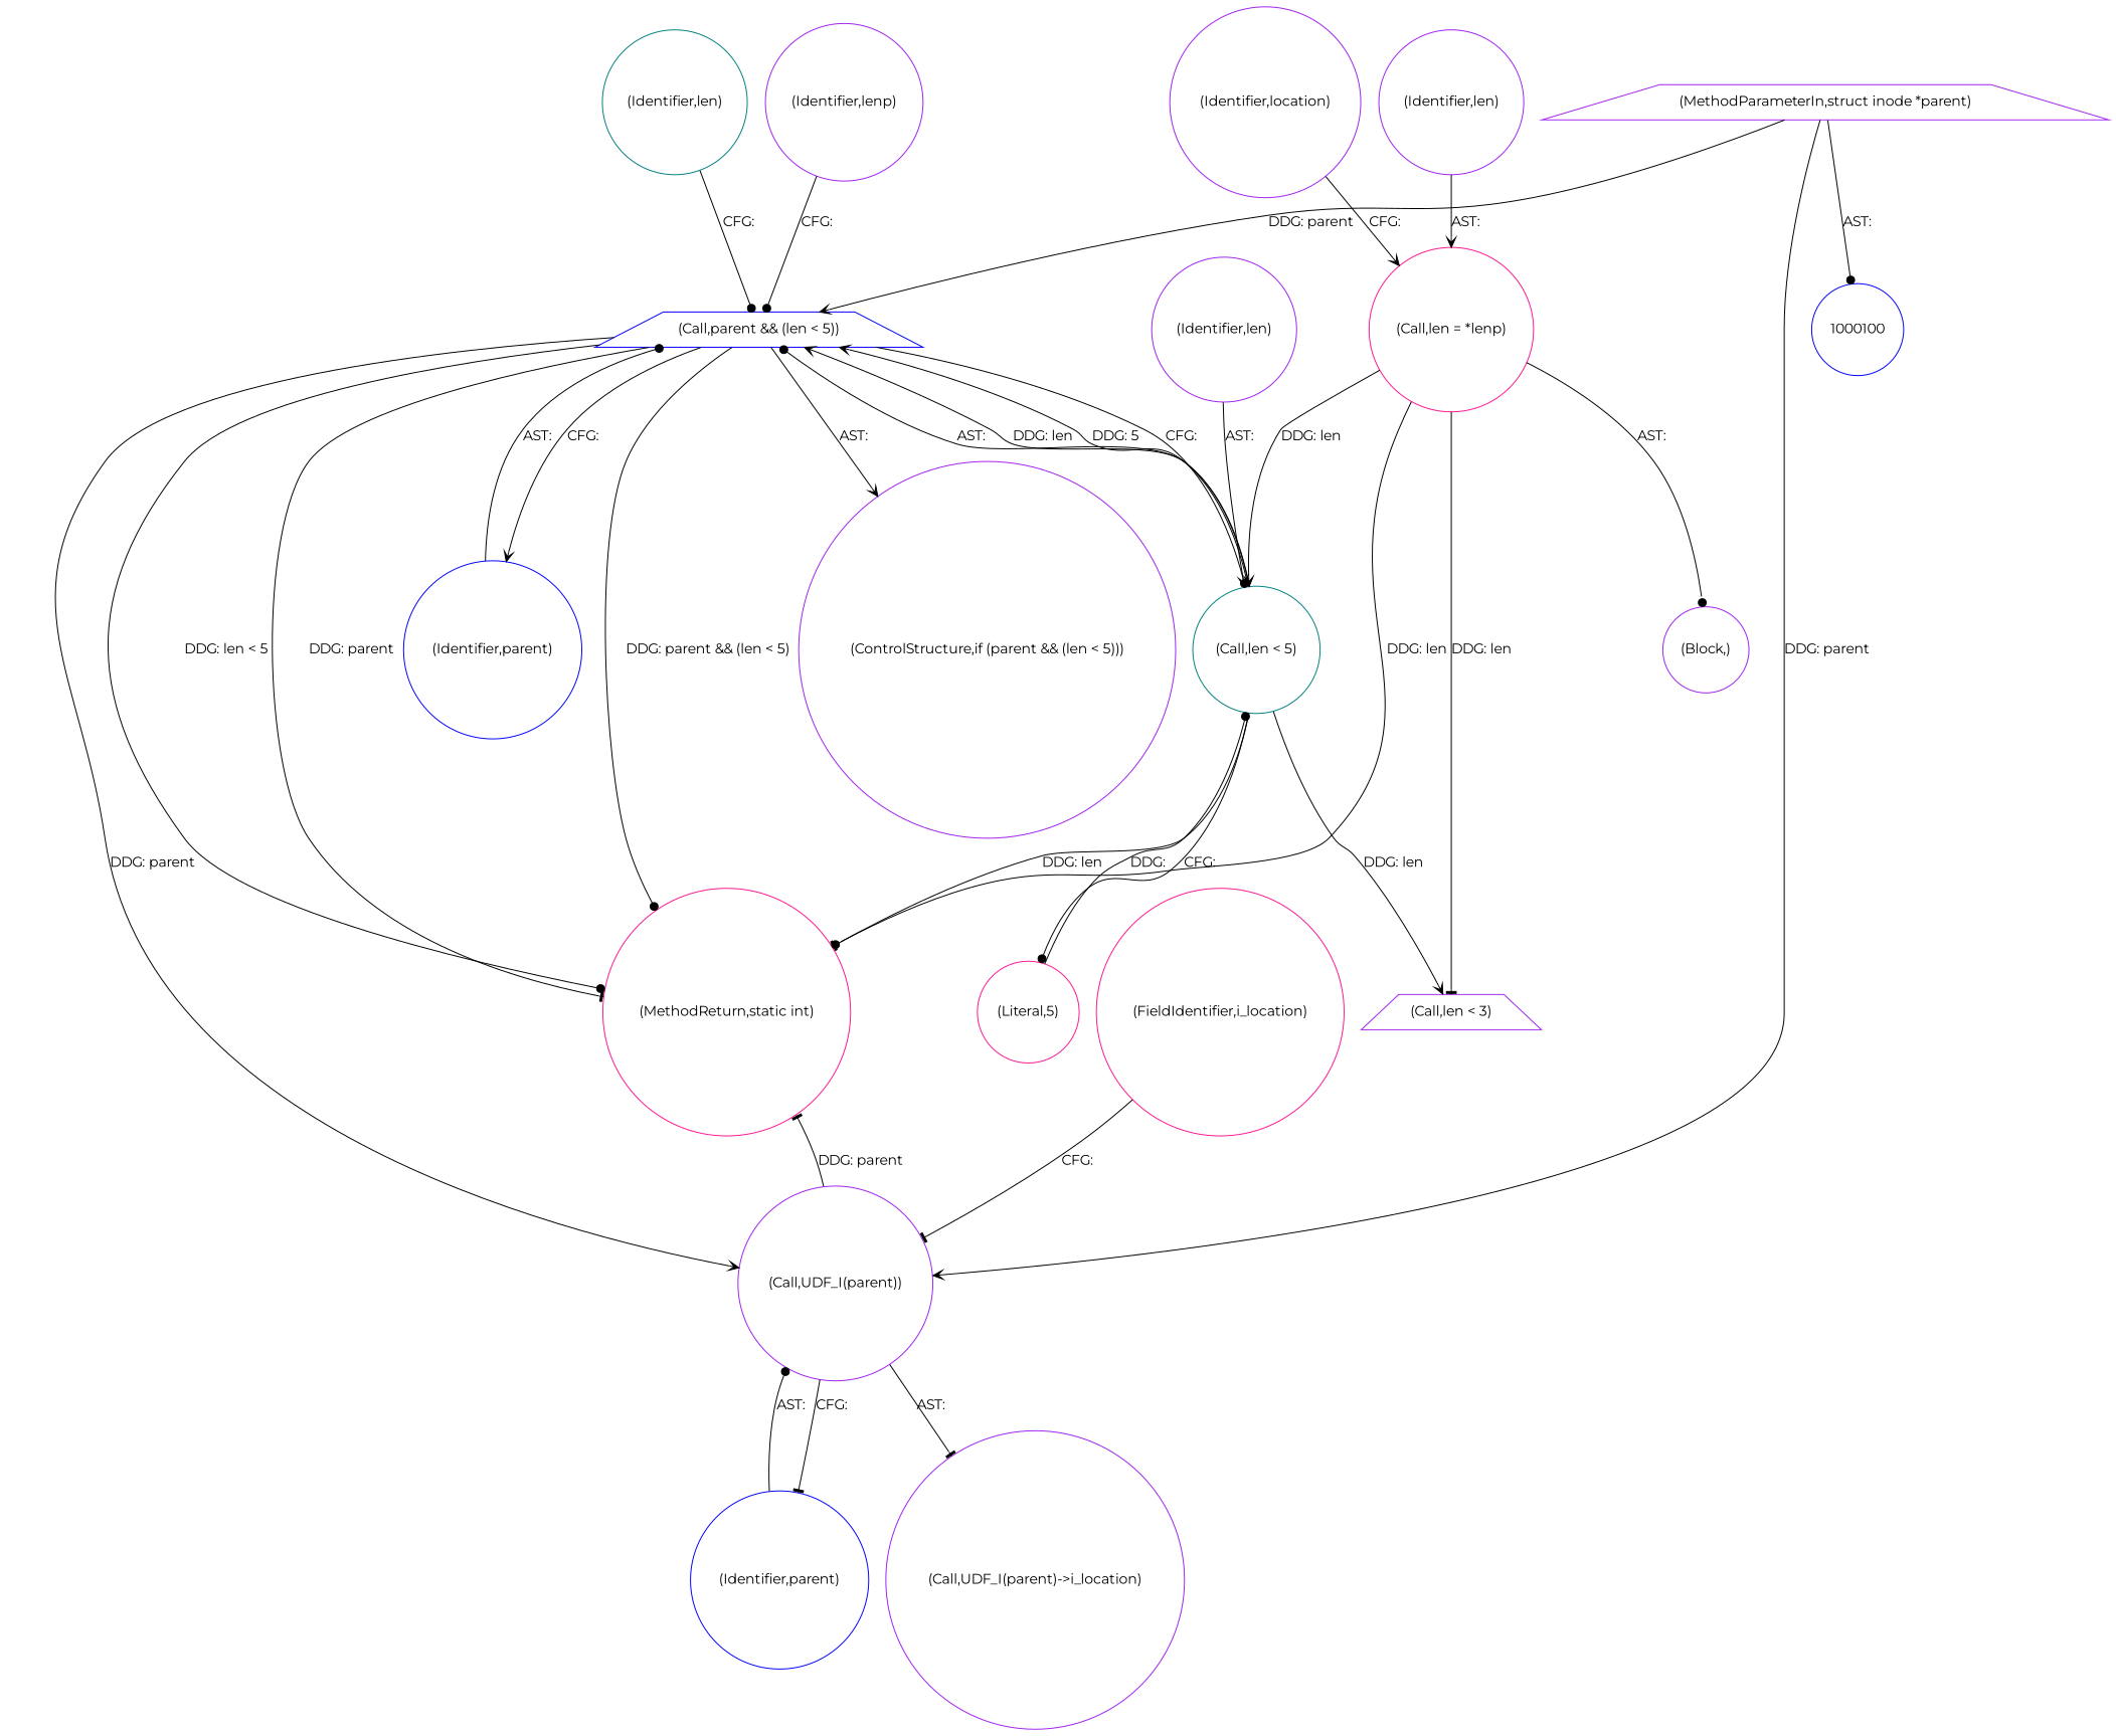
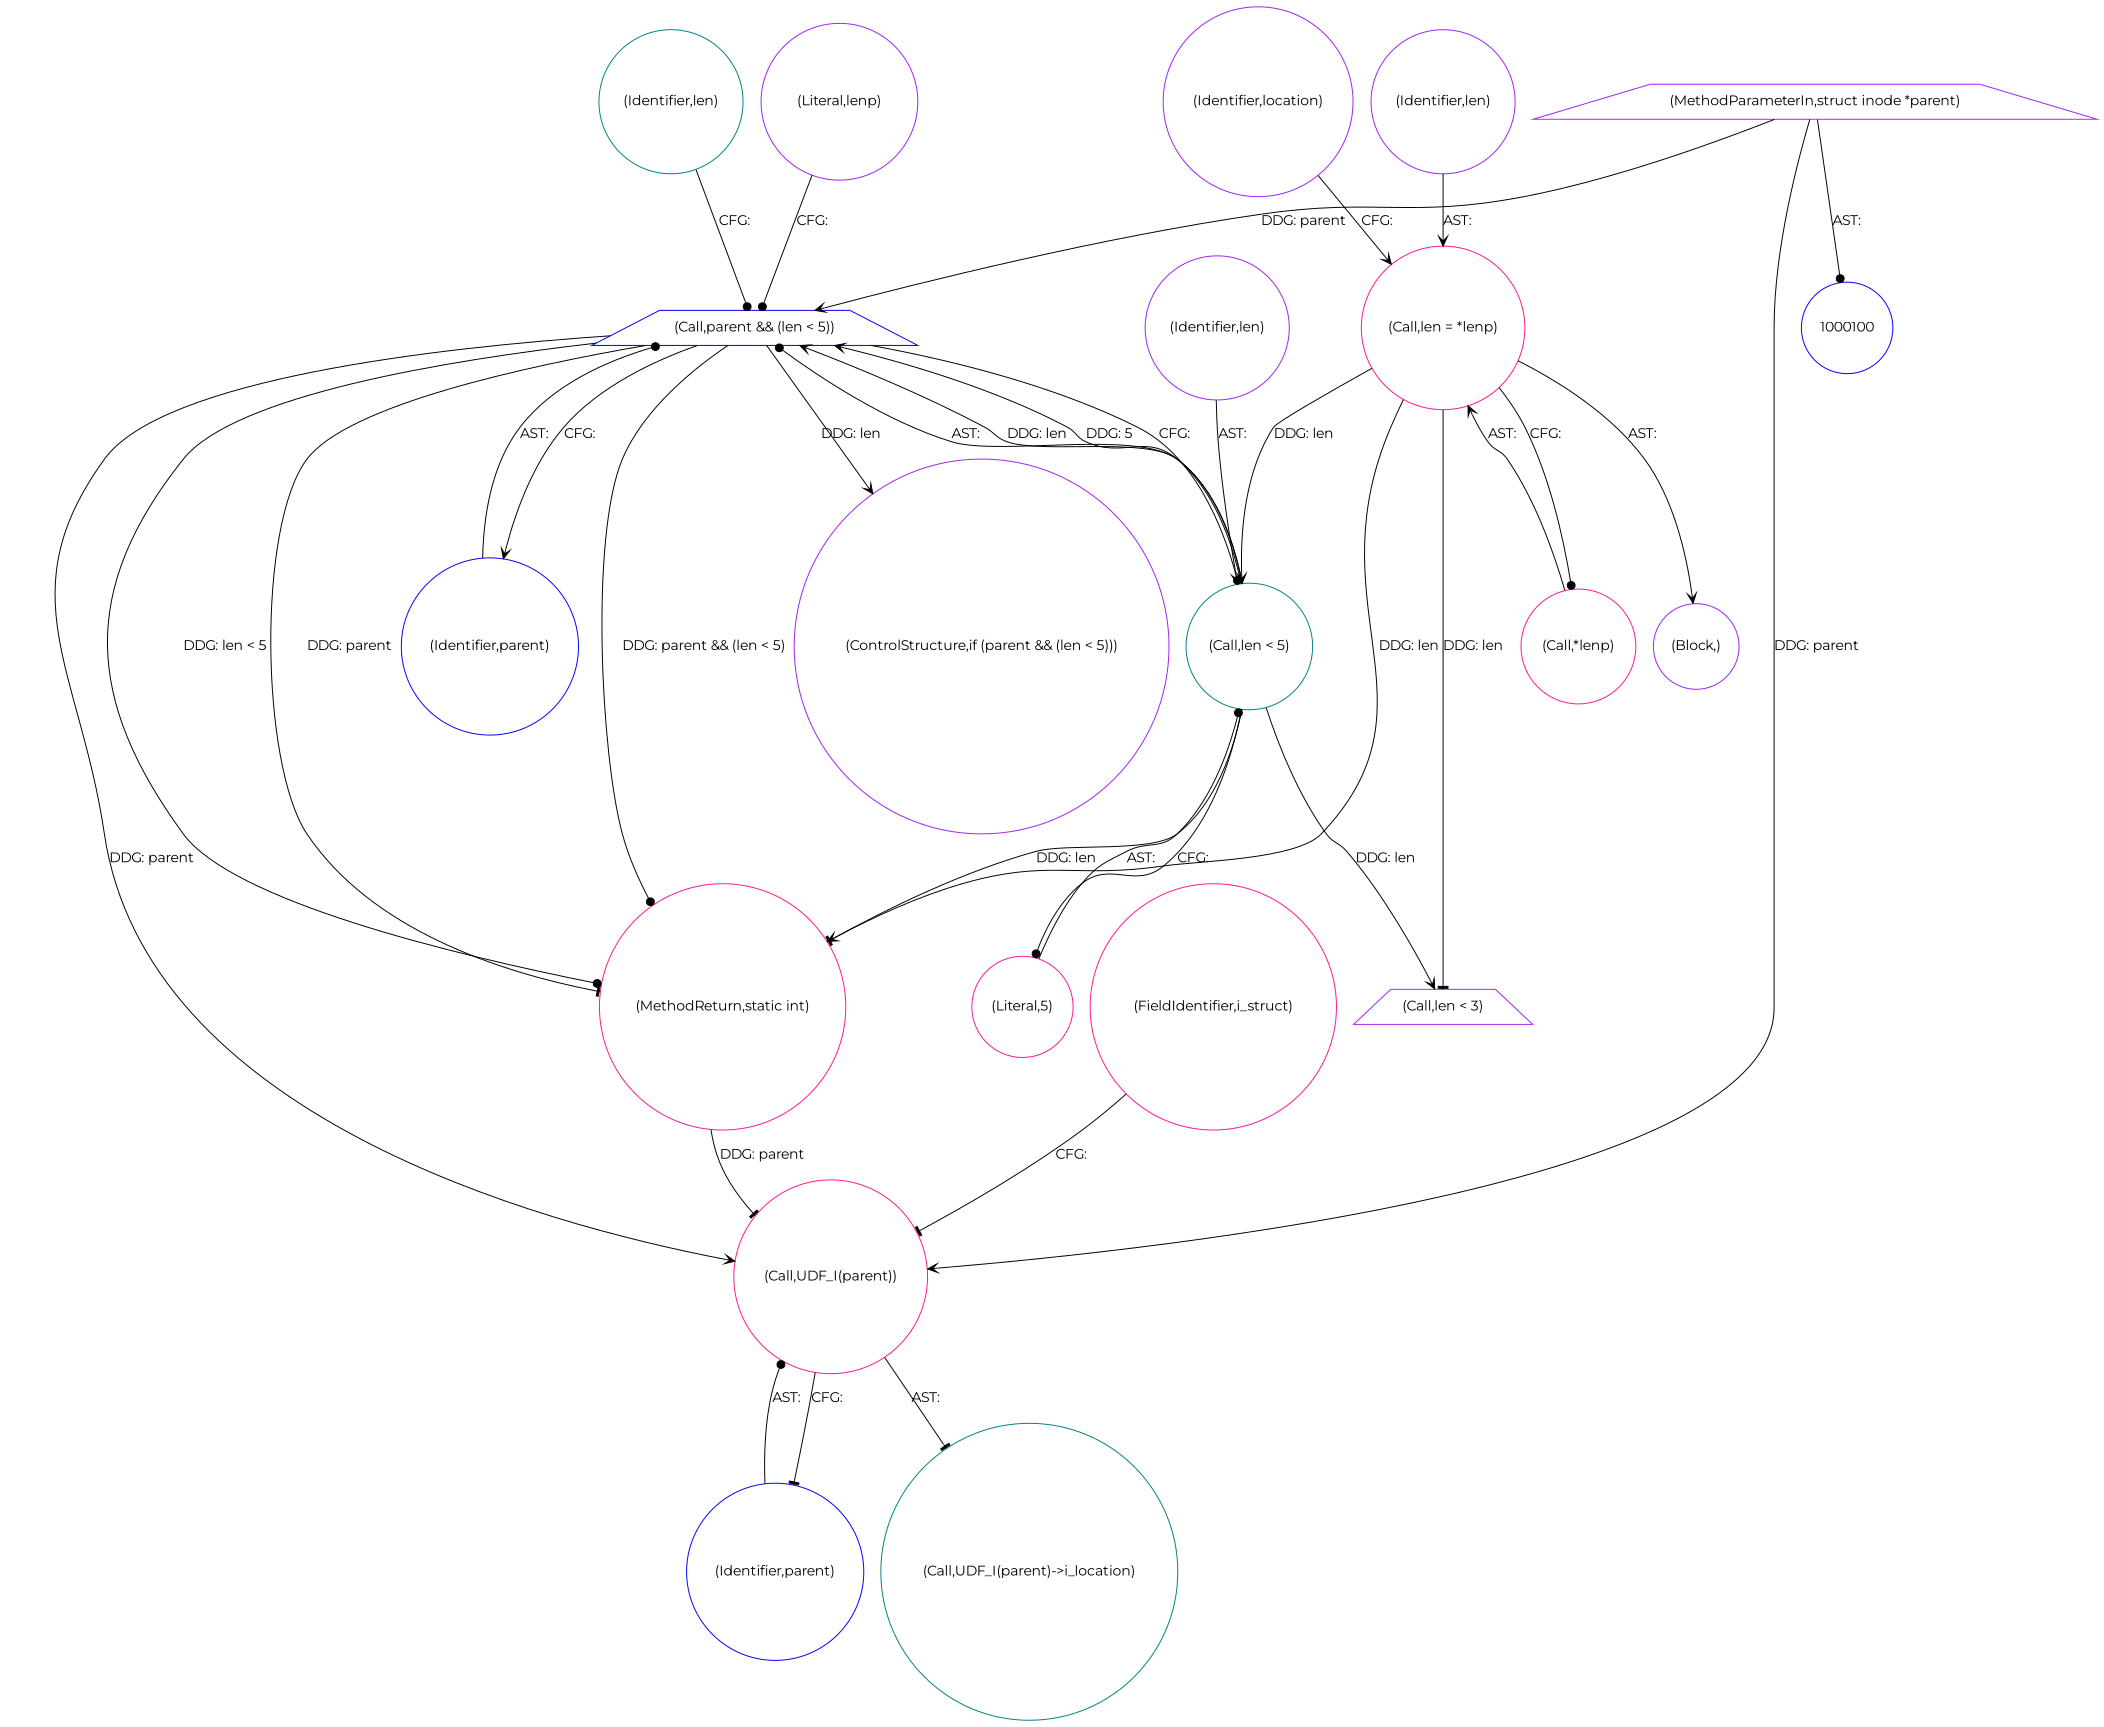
  digraph {
    fontname=Montserrat
    node [color=purple fontname=Montserrat shape=circle]
    edge [arrowhead=vee fontname=Montserrat]
    n1 [color=blue label="(Call,parent && (len < 5))" shape=trapezium]
    n2 [color=teal label="(Call,len < 5)"]
-   n3 [label="(Call,UDF_I(parent))"]
+   n3 [color=deeppink label="(Call,UDF_I(parent))"]
    n4 [label="(ControlStructure,if (parent && (len < 5)))"]
    n5 [color=blue label="(Identifier,parent)"]
    n6 [color=deeppink label="(MethodReturn,static int)"]
    n7 [label="(Call,len < 3)" shape=trapezium]
    n8 [color=deeppink label="(Literal,5)"]
    n9 [color=blue label="(Identifier,parent)"]
-   n10 [label="(Call,UDF_I(parent)->i_location)"]
+   n10 [color=teal label="(Call,UDF_I(parent)->i_location)"]
    n11 [label="(MethodParameterIn,struct inode *parent)" shape=trapezium]
    1000100 [color=blue]
    n13 [color=deeppink label="(Call,len = *lenp)"]
+   n14 [color=deeppink label="(Call,*lenp)"]
    n15 [label="(Block,)"]
    n16 [label="(Identifier,len)"]
    n17 [label="(Identifier,len)"]
-   n18 [color=deeppink label="(FieldIdentifier,i_location)"]
+   n18 [color=deeppink label="(FieldIdentifier,i_struct)"]
    n19 [label="(Identifier,location)"]
    n20 [color=teal label="(Identifier,len)"]
-   n21 [label="(Identifier,lenp)"]
+   n21 [label="(Literal,lenp)"]
    n1 -> n2 [arrowhead=dot label="CFG: "]
    n1 -> n3 [label="DDG: parent"]
-   n1 -> n4 [label="AST: "]
+   n1 -> n4 [label="DDG: len"]
    n1 -> n5 [label="CFG: "]
    n1 -> n6 [arrowhead=tee label="DDG: parent"]
    n1 -> n6 [arrowhead=dot label="DDG: parent && (len < 5)"]
    n1 -> n6 [arrowhead=dot label="DDG: len < 5"]
    n2 -> n1 [arrowhead=dot label="AST: "]
    n2 -> n1 [label="DDG: len"]
    n2 -> n1 [label="DDG: 5"]
    n2 -> n6 [arrowhead=tee label="DDG: len"]
    n2 -> n7 [label="DDG: len"]
    n2 -> n8 [arrowhead=dot label="CFG: "]
-   n3 -> n6 [arrowhead=tee label="DDG: parent"]
+   n6 -> n3 [arrowhead=tee label="DDG: parent"]
    n3 -> n9 [arrowhead=tee label="CFG: "]
    n3 -> n10 [arrowhead=tee label="AST: "]
    n5 -> n1 [arrowhead=dot label="AST: "]
-   n8 -> n2 [arrowhead=dot label="DDG: "]
+   n8 -> n2 [arrowhead=dot label="AST: "]
    n9 -> n3 [arrowhead=dot label="AST: "]
    n11 -> n1 [label="DDG: parent"]
    n11 -> n3 [label="DDG: parent"]
    n11 -> 1000100 [arrowhead=dot label="AST: "]
    n13 -> n2 [label="DDG: len"]
-   n13 -> n6 [arrowhead=dot label="DDG: len"]
+   n13 -> n6 [label="DDG: len"]
    n13 -> n7 [arrowhead=tee label="DDG: len"]
-   n13 -> n15 [arrowhead=dot label="AST: "]
+   n13 -> n14 [arrowhead=dot label="CFG: "]
+   n13 -> n15 [label="AST: "]
+   n14 -> n13 [label="AST: "]
    n16 -> n2 [label="AST: "]
    n17 -> n13 [label="AST: "]
    n18 -> n3 [arrowhead=tee label="CFG: "]
    n19 -> n13 [label="CFG: "]
    n20 -> n1 [arrowhead=dot label="CFG: "]
    n21 -> n1 [arrowhead=dot label="CFG: "]
  }
